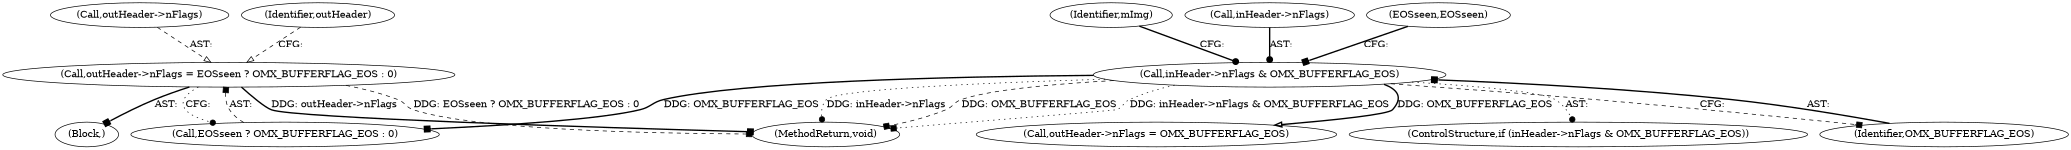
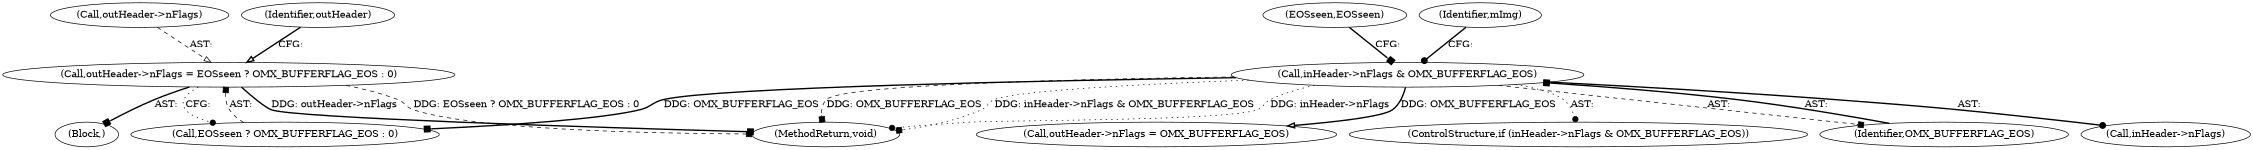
  digraph {
    edge [arrowhead=box style=bold]
    n1 [label="(Call,outHeader->nFlags = EOSseen ? OMX_BUFFERFLAG_EOS : 0)"]
    n2 [label="(Block,)"]
    n3 [label="(Call,EOSseen ? OMX_BUFFERFLAG_EOS : 0)"]
    n4 [label="(MethodReturn,void)"]
    n5 [label="(Call,inHeader->nFlags & OMX_BUFFERFLAG_EOS)"]
    n6 [label="(Call,outHeader->nFlags = OMX_BUFFERFLAG_EOS)"]
    n7 [label="(ControlStructure,if (inHeader->nFlags & OMX_BUFFERFLAG_EOS))"]
    n8 [label="(Identifier,OMX_BUFFERFLAG_EOS)"]
    n9 [label="(EOSseen,EOSseen)"]
    n10 [label="(Call,outHeader->nFlags)"]
    n11 [label="(Identifier,outHeader)"]
    n12 [label="(Identifier,mImg)"]
    n13 [label="(Call,inHeader->nFlags)"]
    n1 -> n2 [label="AST: "]
    n1 -> n3 [arrowhead=dot label="CFG: " style=dotted]
    n1 -> n4 [label="DDG: outHeader->nFlags"]
    n1 -> n4 [label="DDG: EOSseen ? OMX_BUFFERFLAG_EOS : 0" style=dashed]
    n3 -> n1 [label="AST: " style=dashed]
    n5 -> n3 [label="DDG: OMX_BUFFERFLAG_EOS"]
    n5 -> n4 [arrowhead=dot label="DDG: inHeader->nFlags" style=dotted]
    n5 -> n4 [label="DDG: OMX_BUFFERFLAG_EOS" style=dashed]
    n5 -> n4 [label="DDG: inHeader->nFlags & OMX_BUFFERFLAG_EOS" style=dotted]
    n5 -> n6 [arrowhead=onormal label="DDG: OMX_BUFFERFLAG_EOS"]
    n5 -> n7 [arrowhead=dot label="AST: " style=dotted]
-   n5 -> n8 [label="CFG: " style=dashed]
+   n5 -> n8 [label="AST: " style=dashed]
    n8 -> n5 [label="AST: "]
    n9 -> n5 [label="CFG: "]
    n10 -> n1 [arrowhead=onormal label="AST: " style=dashed]
-   n11 -> n1 [arrowhead=onormal label="CFG: " style=dashed]
+   n11 -> n1 [arrowhead=onormal label="CFG: "]
    n12 -> n5 [arrowhead=dot label="CFG: "]
-   n13 -> n5 [arrowhead=dot label="AST: "]
+   n5 -> n13 [arrowhead=dot label="AST: "]
  }
